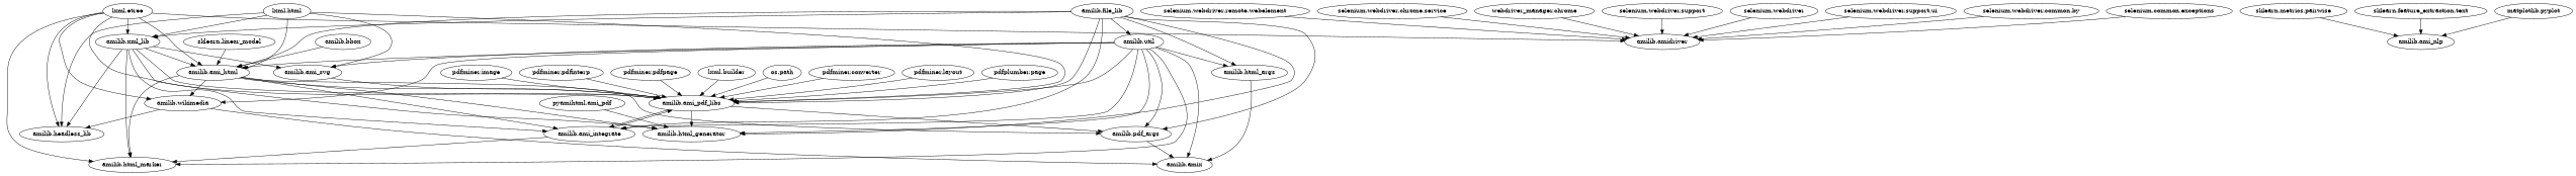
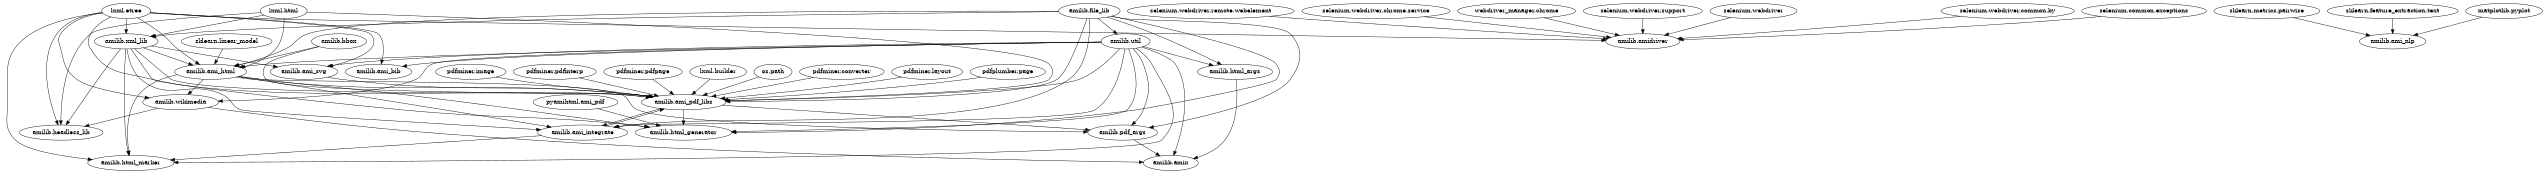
  digraph {
    "lxml.etree"
+   "amilib.ami_bib"
    "amilib.wikimedia"
    "amilib.ami_html"
    "amilib.ami_pdf_libs"
    "amilib.html_marker"
    "amilib.xml_lib"
    "amilib.amidriver"
    "amilib.ami_svg"
    "amilib.headless_lib"
    "amilib.amix"
    "amilib.pdf_args"
    "amilib.ami_integrate"
    "amilib.html_generator"
    "amilib.util"
    "amilib.html_args"
    "amilib.file_lib"
    "webdriver_manager.chrome"
    "selenium.webdriver.support"
    "selenium.webdriver"
-   "selenium.webdriver.support.ui"
    "selenium.webdriver.common.by"
    "selenium.common.exceptions"
    "selenium.webdriver.remote.webelement"
    "selenium.webdriver.chrome.service"
    "sklearn.metrics.pairwise"
    "amilib.ami_nlp"
    "sklearn.feature_extraction.text"
    "matplotlib.pyplot"
    "pyamihtml.ami_pdf"
    "pdfplumber.page"
    "pdfminer.image"
    "pdfminer.pdfinterp"
    "pdfminer.pdfpage"
    "lxml.builder"
    "os.path"
    "pdfminer.converter"
    "amilib.bbox"
    "pdfminer.layout"
    "lxml.html"
    "sklearn.linear_model"
+   "lxml.etree" -> "amilib.ami_bib"
    "lxml.etree" -> "amilib.wikimedia"
    "lxml.etree" -> "amilib.ami_html"
    "lxml.etree" -> "amilib.ami_pdf_libs"
    "lxml.etree" -> "amilib.html_marker"
    "lxml.etree" -> "amilib.xml_lib"
    "lxml.etree" -> "amilib.amidriver"
-   "lxml.html" -> "amilib.ami_svg"
+   "lxml.etree" -> "amilib.ami_svg"
    "lxml.etree" -> "amilib.headless_lib"
    "amilib.wikimedia" -> "amilib.headless_lib"
    "amilib.wikimedia" -> "amilib.amix"
    "amilib.ami_html" -> "amilib.wikimedia"
    "amilib.ami_html" -> "amilib.ami_pdf_libs"
    "amilib.ami_html" -> "amilib.html_marker"
    "amilib.ami_html" -> "amilib.pdf_args"
    "amilib.ami_html" -> "amilib.ami_integrate"
    "amilib.ami_html" -> "amilib.html_generator"
    "amilib.ami_pdf_libs" -> "amilib.pdf_args"
    "amilib.ami_pdf_libs" -> "amilib.ami_integrate"
    "amilib.ami_pdf_libs" -> "amilib.html_generator"
    "amilib.xml_lib" -> "amilib.ami_html"
    "amilib.xml_lib" -> "amilib.ami_pdf_libs"
    "amilib.xml_lib" -> "amilib.html_marker"
    "amilib.xml_lib" -> "amilib.ami_svg"
    "amilib.xml_lib" -> "amilib.headless_lib"
    "amilib.xml_lib" -> "amilib.ami_integrate"
    "amilib.xml_lib" -> "amilib.html_generator"
    "amilib.ami_svg" -> "amilib.ami_pdf_libs"
    "amilib.pdf_args" -> "amilib.amix"
    "amilib.ami_integrate" -> "amilib.ami_pdf_libs"
    "amilib.ami_integrate" -> "amilib.html_marker"
+   "amilib.util" -> "amilib.ami_bib"
    "amilib.util" -> "amilib.wikimedia"
    "amilib.util" -> "amilib.ami_html"
    "amilib.util" -> "amilib.ami_pdf_libs"
    "amilib.util" -> "amilib.html_marker"
    "amilib.util" -> "amilib.ami_svg"
    "amilib.util" -> "amilib.amix"
    "amilib.util" -> "amilib.pdf_args"
    "amilib.util" -> "amilib.ami_integrate"
    "amilib.util" -> "amilib.html_generator"
    "amilib.util" -> "amilib.html_args"
    "amilib.html_args" -> "amilib.amix"
    "amilib.file_lib" -> "amilib.ami_html"
    "amilib.file_lib" -> "amilib.ami_pdf_libs"
    "amilib.file_lib" -> "amilib.xml_lib"
    "amilib.file_lib" -> "amilib.pdf_args"
    "amilib.file_lib" -> "amilib.ami_integrate"
    "amilib.file_lib" -> "amilib.html_generator"
    "amilib.file_lib" -> "amilib.util"
    "amilib.file_lib" -> "amilib.html_args"
    "webdriver_manager.chrome" -> "amilib.amidriver"
    "selenium.webdriver.support" -> "amilib.amidriver"
    "selenium.webdriver" -> "amilib.amidriver"
-   "selenium.webdriver.support.ui" -> "amilib.amidriver"
    "selenium.webdriver.common.by" -> "amilib.amidriver"
    "selenium.common.exceptions" -> "amilib.amidriver"
    "selenium.webdriver.remote.webelement" -> "amilib.amidriver"
    "selenium.webdriver.chrome.service" -> "amilib.amidriver"
    "sklearn.metrics.pairwise" -> "amilib.ami_nlp"
    "sklearn.feature_extraction.text" -> "amilib.ami_nlp"
    "matplotlib.pyplot" -> "amilib.ami_nlp"
    "pyamihtml.ami_pdf" -> "amilib.html_generator"
    "pdfplumber.page" -> "amilib.ami_pdf_libs"
    "pdfminer.image" -> "amilib.ami_pdf_libs"
    "pdfminer.pdfinterp" -> "amilib.ami_pdf_libs"
    "pdfminer.pdfpage" -> "amilib.ami_pdf_libs"
    "lxml.builder" -> "amilib.ami_pdf_libs"
    "os.path" -> "amilib.ami_pdf_libs"
    "pdfminer.converter" -> "amilib.ami_pdf_libs"
    "amilib.bbox" -> "amilib.ami_html"
+   "amilib.bbox" -> "amilib.ami_pdf_libs"
    "pdfminer.layout" -> "amilib.ami_pdf_libs"
    "lxml.html" -> "amilib.ami_html"
    "lxml.html" -> "amilib.ami_pdf_libs"
    "lxml.html" -> "amilib.xml_lib"
    "lxml.html" -> "amilib.headless_lib"
    "sklearn.linear_model" -> "amilib.ami_html"
  }
